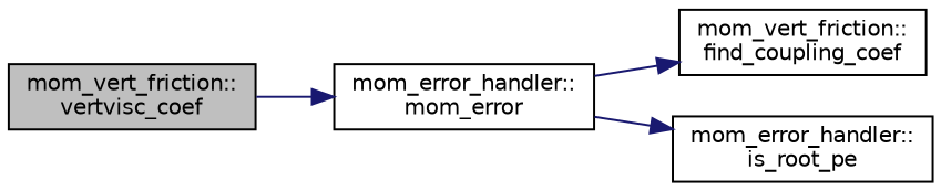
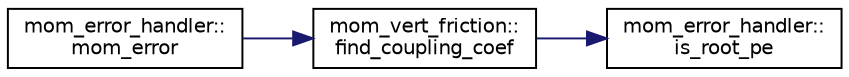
  digraph {
    rankdir=LR
    node [color=black fillcolor=white fontname=Helvetica fontsize=10 shape=record style=filled]
    edge [color=midnightblue fontname=Helvetica fontsize=10 labelfontname=Helvetica labelfontsize=10 style=solid]
-   n1 [fillcolor=grey75 fontcolor=black height=0.2 label="mom_vert_friction::\lvertvisc_coef" width=0.4]
    n2 [height=0.2 label="mom_error_handler::\lmom_error" width=0.4]
    n3 [height=0.2 label="mom_vert_friction::\lfind_coupling_coef" width=0.4]
    n4 [height=0.2 label="mom_error_handler::\lis_root_pe" width=0.4]
-   n1 -> n2
    n2 -> n3
-   n2 -> n4
+   n3 -> n4
  }
